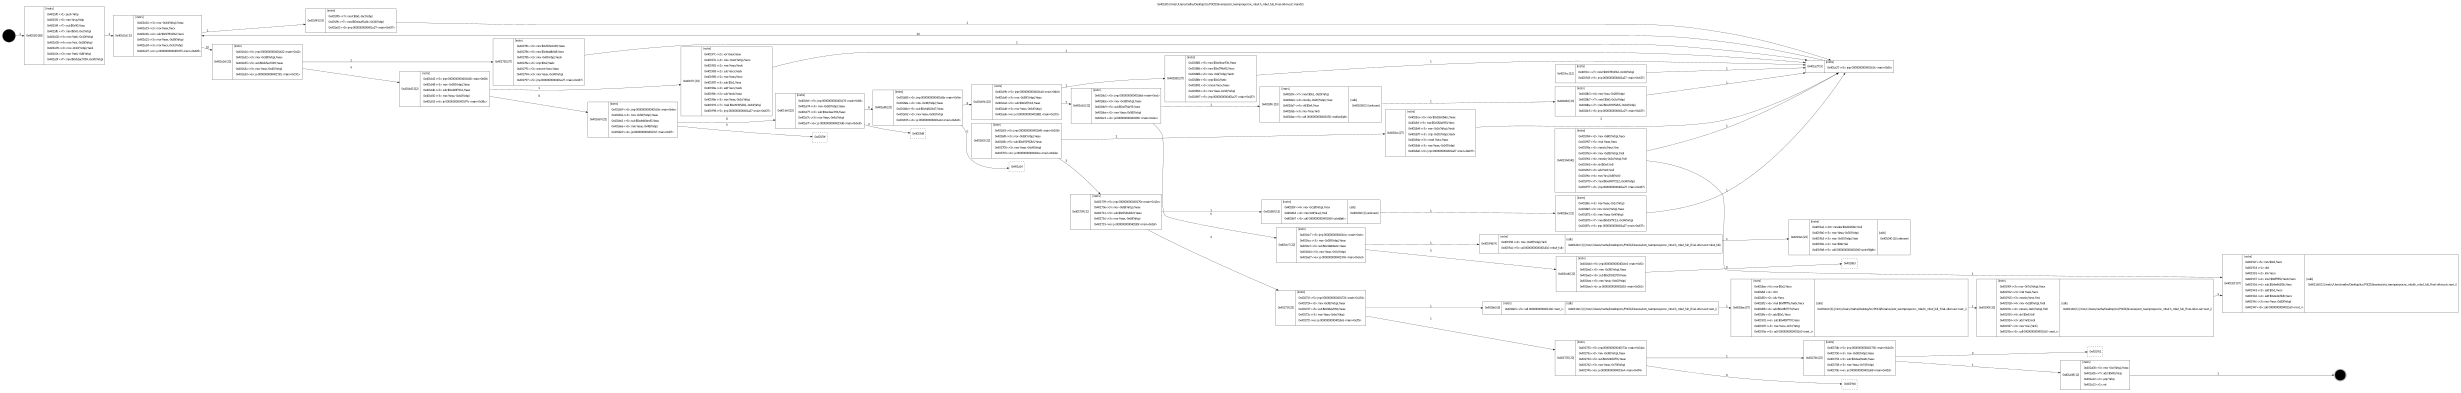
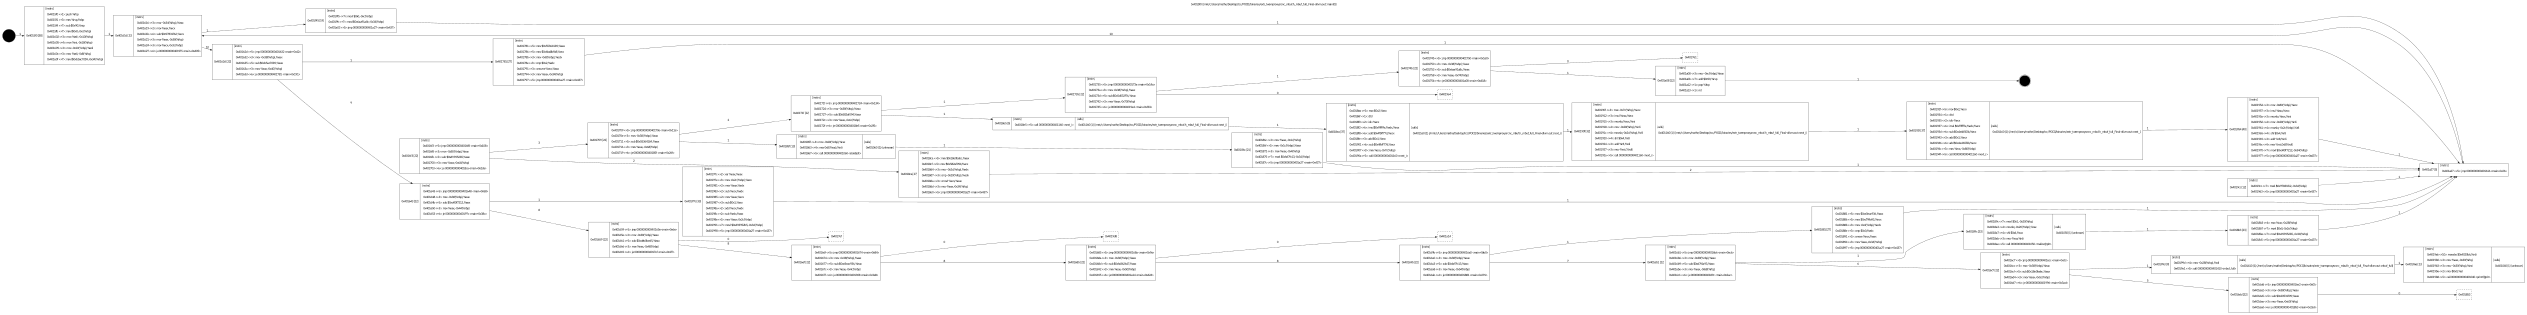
  digraph {
    fontname="IBM Plex Sans"
    label="0x4015f0 (/mnt/c/Users/mathe/Desktop/tcc/POCII/binaries/extr_twemproxysrcnc_mbuf.h_mbuf_full_Final-ollvm.out::main(0))"
    labelloc=t
    rankdir=LR
    node [fontname="IBM Plex Sans" shape=record]
    edge [fontname="IBM Plex Sans"]
    Entry [fillcolor=black height=0.3 shape=circle style=filled width=0.3]
    n2 [label="{\n     0x4015f0 [38]\l\n     | [instrs]\l\n     &nbsp;&nbsp;0x4015f0 \<+1\>: push %rbp\l\n     &nbsp;&nbsp;0x4015f1 \<+3\>: mov %rsp,%rbp\l\n     &nbsp;&nbsp;0x4015f4 \<+7\>: sub $0x90,%rsp\l\n     &nbsp;&nbsp;0x4015fb \<+7\>: movl $0x0,-0xc(%rbp)\l\n     &nbsp;&nbsp;0x401602 \<+3\>: mov %edi,-0x10(%rbp)\l\n     &nbsp;&nbsp;0x401605 \<+4\>: mov %rsi,-0x18(%rbp)\l\n     &nbsp;&nbsp;0x401609 \<+3\>: mov -0x10(%rbp),%edi\l\n     &nbsp;&nbsp;0x40160c \<+3\>: mov %edi,-0x8(%rbp)\l\n     &nbsp;&nbsp;0x40160f \<+7\>: movl $0xb5ac7db9,-0x34(%rbp)\l\n  }"]
    n3 [label="{\n     0x401616 [23]\l\n     | [instrs]\l\n     &nbsp;&nbsp;0x401616 \<+3\>: mov -0x34(%rbp),%eax\l\n     &nbsp;&nbsp;0x401619 \<+2\>: mov %eax,%ecx\l\n     &nbsp;&nbsp;0x40161b \<+6\>: sub $0x97831f62,%ecx\l\n     &nbsp;&nbsp;0x401621 \<+3\>: mov %eax,-0x38(%rbp)\l\n     &nbsp;&nbsp;0x401624 \<+3\>: mov %ecx,-0x3c(%rbp)\l\n     &nbsp;&nbsp;0x401627 \<+6\>: je 00000000004019f5 \<main+0x405\>\l\n  }"]
    n4 [label="{\n     0x4019f5 [19]\l\n     | [instrs]\l\n     &nbsp;&nbsp;0x4019f5 \<+7\>: movl $0x0,-0xc(%rbp)\l\n     &nbsp;&nbsp;0x4019fc \<+7\>: movl $0x6aa91a8c,-0x34(%rbp)\l\n     &nbsp;&nbsp;0x401a03 \<+5\>: jmp 0000000000401a27 \<main+0x437\>\l\n  }"]
    n5 [label="{\n     0x40162d [22]\l\n     | [instrs]\l\n     &nbsp;&nbsp;0x40162d \<+5\>: jmp 0000000000401632 \<main+0x42\>\l\n     &nbsp;&nbsp;0x401632 \<+3\>: mov -0x38(%rbp),%eax\l\n     &nbsp;&nbsp;0x401635 \<+5\>: sub $0xb5ac7db9,%eax\l\n     &nbsp;&nbsp;0x40163a \<+3\>: mov %eax,-0x40(%rbp)\l\n     &nbsp;&nbsp;0x40163d \<+6\>: je 0000000000401781 \<main+0x191\>\l\n  }"]
    n6 [label="{\n     0x401a27 [5]\l\n     | [instrs]\l\n     &nbsp;&nbsp;0x401a27 \<+5\>: jmp 0000000000401616 \<main+0x26\>\l\n  }"]
    n7 [label="{\n     0x401781 [27]\l\n     | [instrs]\l\n     &nbsp;&nbsp;0x401781 \<+5\>: mov $0x553641b9,%eax\l\n     &nbsp;&nbsp;0x401786 \<+5\>: mov $0x6ba8bfb8,%ecx\l\n     &nbsp;&nbsp;0x40178b \<+3\>: mov -0x8(%rbp),%edx\l\n     &nbsp;&nbsp;0x40178e \<+3\>: cmp $0x2,%edx\l\n     &nbsp;&nbsp;0x401791 \<+3\>: cmovne %ecx,%eax\l\n     &nbsp;&nbsp;0x401794 \<+3\>: mov %eax,-0x34(%rbp)\l\n     &nbsp;&nbsp;0x401797 \<+5\>: jmp 0000000000401a27 \<main+0x437\>\l\n  }"]
    n8 [label="{\n     0x401643 [22]\l\n     | [instrs]\l\n     &nbsp;&nbsp;0x401643 \<+5\>: jmp 0000000000401648 \<main+0x58\>\l\n     &nbsp;&nbsp;0x401648 \<+3\>: mov -0x38(%rbp),%eax\l\n     &nbsp;&nbsp;0x40164b \<+5\>: sub $0xd40f7212,%eax\l\n     &nbsp;&nbsp;0x401650 \<+3\>: mov %eax,-0x44(%rbp)\l\n     &nbsp;&nbsp;0x401653 \<+6\>: je 000000000040197c \<main+0x38c\>\l\n  }"]
    n9 [label="{\n     0x40197c [33]\l\n     | [instrs]\l\n     &nbsp;&nbsp;0x40197c \<+2\>: xor %eax,%eax\l\n     &nbsp;&nbsp;0x40197e \<+3\>: mov -0x2c(%rbp),%ecx\l\n     &nbsp;&nbsp;0x401981 \<+2\>: mov %eax,%edx\l\n     &nbsp;&nbsp;0x401983 \<+2\>: sub %ecx,%edx\l\n     &nbsp;&nbsp;0x401985 \<+2\>: mov %eax,%ecx\l\n     &nbsp;&nbsp;0x401987 \<+3\>: sub $0x1,%ecx\l\n     &nbsp;&nbsp;0x40198a \<+2\>: add %ecx,%edx\l\n     &nbsp;&nbsp;0x40198c \<+2\>: sub %edx,%eax\l\n     &nbsp;&nbsp;0x40198e \<+3\>: mov %eax,-0x2c(%rbp)\l\n     &nbsp;&nbsp;0x401991 \<+7\>: movl $0x493952b5,-0x34(%rbp)\l\n     &nbsp;&nbsp;0x401998 \<+5\>: jmp 0000000000401a27 \<main+0x437\>\l\n  }"]
    n10 [label="{\n     0x401659 [22]\l\n     | [instrs]\l\n     &nbsp;&nbsp;0x401659 \<+5\>: jmp 000000000040165e \<main+0x6e\>\l\n     &nbsp;&nbsp;0x40165e \<+3\>: mov -0x38(%rbp),%eax\l\n     &nbsp;&nbsp;0x401661 \<+5\>: sub $0xdeb0bed5,%eax\l\n     &nbsp;&nbsp;0x401666 \<+3\>: mov %eax,-0x48(%rbp)\l\n     &nbsp;&nbsp;0x401669 \<+6\>: je 00000000004017ef \<main+0x1ff\>\l\n  }"]
    Exit [fillcolor=black height=0.3 peripheries=2 shape=circle style=filled width=0.3]
    n12 [label="{\n     0x4017ef\l\n  }" style=dashed]
    n13 [label="{\n     0x40166f [22]\l\n     | [instrs]\l\n     &nbsp;&nbsp;0x40166f \<+5\>: jmp 0000000000401674 \<main+0x84\>\l\n     &nbsp;&nbsp;0x401674 \<+3\>: mov -0x38(%rbp),%eax\l\n     &nbsp;&nbsp;0x401677 \<+5\>: sub $0xe3eac936,%eax\l\n     &nbsp;&nbsp;0x40167c \<+3\>: mov %eax,-0x4c(%rbp)\l\n     &nbsp;&nbsp;0x40167f \<+6\>: je 00000000004019d8 \<main+0x3e8\>\l\n  }"]
    n14 [label="{\n     0x401761\l\n  }" style=dashed]
    n15 [label="{\n     0x4019d8\l\n  }" style=dashed]
    n16 [label="{\n     0x401685 [22]\l\n     | [instrs]\l\n     &nbsp;&nbsp;0x401685 \<+5\>: jmp 000000000040168a \<main+0x9a\>\l\n     &nbsp;&nbsp;0x40168a \<+3\>: mov -0x38(%rbp),%eax\l\n     &nbsp;&nbsp;0x40168d \<+5\>: sub $0xfa862647,%eax\l\n     &nbsp;&nbsp;0x401692 \<+3\>: mov %eax,-0x50(%rbp)\l\n     &nbsp;&nbsp;0x401695 \<+6\>: je 0000000000401a14 \<main+0x424\>\l\n  }"]
    n17 [label="{\n     0x401a08 [12]\l\n     | [instrs]\l\n     &nbsp;&nbsp;0x401a08 \<+3\>: mov -0xc(%rbp),%eax\l\n     &nbsp;&nbsp;0x401a0b \<+7\>: add $0x90,%rsp\l\n     &nbsp;&nbsp;0x401a12 \<+1\>: pop %rbp\l\n     &nbsp;&nbsp;0x401a13 \<+1\>: ret\l\n  }"]
    n18 [label="{\n     0x401a14\l\n  }" style=dashed]
    n19 [label="{\n     0x40169b [22]\l\n     | [instrs]\l\n     &nbsp;&nbsp;0x40169b \<+5\>: jmp 00000000004016a0 \<main+0xb0\>\l\n     &nbsp;&nbsp;0x4016a0 \<+3\>: mov -0x38(%rbp),%eax\l\n     &nbsp;&nbsp;0x4016a3 \<+5\>: sub $0xfaf7fc13,%eax\l\n     &nbsp;&nbsp;0x4016a8 \<+3\>: mov %eax,-0x54(%rbp)\l\n     &nbsp;&nbsp;0x4016ab \<+6\>: je 0000000000401881 \<main+0x291\>\l\n  }"]
    n20 [label="{\n     0x40174b [22]\l\n     | [instrs]\l\n     &nbsp;&nbsp;0x40174b \<+5\>: jmp 0000000000401750 \<main+0x160\>\l\n     &nbsp;&nbsp;0x401750 \<+3\>: mov -0x38(%rbp),%eax\l\n     &nbsp;&nbsp;0x401753 \<+5\>: sub $0x6aa91a8c,%eax\l\n     &nbsp;&nbsp;0x401758 \<+3\>: mov %eax,-0x74(%rbp)\l\n     &nbsp;&nbsp;0x40175b \<+6\>: je 0000000000401a08 \<main+0x418\>\l\n  }"]
    n21 [label="{\n     0x401881 [27]\l\n     | [instrs]\l\n     &nbsp;&nbsp;0x401881 \<+5\>: mov $0xe3eac936,%eax\l\n     &nbsp;&nbsp;0x401886 \<+5\>: mov $0xd7f4a93,%ecx\l\n     &nbsp;&nbsp;0x40188b \<+3\>: mov -0x4(%rbp),%edx\l\n     &nbsp;&nbsp;0x40188e \<+3\>: cmp $0x0,%edx\l\n     &nbsp;&nbsp;0x401891 \<+3\>: cmove %ecx,%eax\l\n     &nbsp;&nbsp;0x401894 \<+3\>: mov %eax,-0x34(%rbp)\l\n     &nbsp;&nbsp;0x401897 \<+5\>: jmp 0000000000401a27 \<main+0x437\>\l\n  }"]
    n22 [label="{\n     0x4016b1 [22]\l\n     | [instrs]\l\n     &nbsp;&nbsp;0x4016b1 \<+5\>: jmp 00000000004016b6 \<main+0xc6\>\l\n     &nbsp;&nbsp;0x4016b6 \<+3\>: mov -0x38(%rbp),%eax\l\n     &nbsp;&nbsp;0x4016b9 \<+5\>: sub $0xd7f4a93,%eax\l\n     &nbsp;&nbsp;0x4016be \<+3\>: mov %eax,-0x58(%rbp)\l\n     &nbsp;&nbsp;0x4016c1 \<+6\>: je 000000000040189c \<main+0x2ac\>\l\n  }"]
    n23 [label="{\n     0x4019e4\l\n  }" style=dashed]
    n24 [label="{\n     0x40189c [23]\l\n     | [instrs]\l\n     &nbsp;&nbsp;0x40189c \<+7\>: movl $0x1,-0x20(%rbp)\l\n     &nbsp;&nbsp;0x4018a3 \<+4\>: movslq -0x20(%rbp),%rax\l\n     &nbsp;&nbsp;0x4018a7 \<+4\>: shl $0x4,%rax\l\n     &nbsp;&nbsp;0x4018ab \<+3\>: mov %rax,%rdi\l\n     &nbsp;&nbsp;0x4018ae \<+5\>: call 0000000000401050 \<malloc@plt\>\l\n     | [calls]\l\n     &nbsp;&nbsp;0x401050 \{1\} (unknown)\l\n  }"]
    n25 [label="{\n     0x4016c7 [22]\l\n     | [instrs]\l\n     &nbsp;&nbsp;0x4016c7 \<+5\>: jmp 00000000004016cc \<main+0xdc\>\l\n     &nbsp;&nbsp;0x4016cc \<+3\>: mov -0x38(%rbp),%eax\l\n     &nbsp;&nbsp;0x4016cf \<+5\>: sub $0x18e0bebc,%eax\l\n     &nbsp;&nbsp;0x4016d4 \<+3\>: mov %eax,-0x5c(%rbp)\l\n     &nbsp;&nbsp;0x4016d7 \<+6\>: je 000000000040199d \<main+0x3ad\>\l\n  }"]
    n26 [label="{\n     0x4019cc [12]\l\n     | [instrs]\l\n     &nbsp;&nbsp;0x4019cc \<+7\>: movl $0x97831f62,-0x34(%rbp)\l\n     &nbsp;&nbsp;0x4019d3 \<+5\>: jmp 0000000000401a27 \<main+0x437\>\l\n  }"]
    n27 [label="{\n     0x4018b3 [23]\l\n     | [instrs]\l\n     &nbsp;&nbsp;0x4018b3 \<+4\>: mov %rax,-0x28(%rbp)\l\n     &nbsp;&nbsp;0x4018b7 \<+7\>: movl $0x0,-0x2c(%rbp)\l\n     &nbsp;&nbsp;0x4018be \<+7\>: movl $0x493952b5,-0x34(%rbp)\l\n     &nbsp;&nbsp;0x4018c5 \<+5\>: jmp 0000000000401a27 \<main+0x437\>\l\n  }"]
    n28 [label="{\n     0x40199d [9]\l\n     | [instrs]\l\n     &nbsp;&nbsp;0x40199d \<+4\>: mov -0x28(%rbp),%rdi\l\n     &nbsp;&nbsp;0x4019a1 \<+5\>: call 0000000000401410 \<mbuf_full\>\l\n     | [calls]\l\n     &nbsp;&nbsp;0x401410 \{1\} (/mnt/c/Users/mathe/Desktop/tcc/POCII/binaries/extr_twemproxysrcnc_mbuf.h_mbuf_full_Final-ollvm.out::mbuf_full)\l\n  }"]
    n29 [label="{\n     0x4016dd [22]\l\n     | [instrs]\l\n     &nbsp;&nbsp;0x4016dd \<+5\>: jmp 00000000004016e2 \<main+0xf2\>\l\n     &nbsp;&nbsp;0x4016e2 \<+3\>: mov -0x38(%rbp),%eax\l\n     &nbsp;&nbsp;0x4016e5 \<+5\>: sub $0x20531f09,%eax\l\n     &nbsp;&nbsp;0x4016ea \<+3\>: mov %eax,-0x60(%rbp)\l\n     &nbsp;&nbsp;0x4016ed \<+6\>: je 0000000000401853 \<main+0x263\>\l\n  }"]
    n30 [label="{\n     0x4019a6 [23]\l\n     | [instrs]\l\n     &nbsp;&nbsp;0x4019a6 \<+10\>: movabs $0x4020b6,%rdi\l\n     &nbsp;&nbsp;0x4019b0 \<+3\>: mov %eax,-0x30(%rbp)\l\n     &nbsp;&nbsp;0x4019b3 \<+3\>: mov -0x30(%rbp),%esi\l\n     &nbsp;&nbsp;0x4019b6 \<+2\>: mov $0x0,%al\l\n     &nbsp;&nbsp;0x4019b8 \<+5\>: call 0000000000401040 \<printf@plt\>\l\n     | [calls]\l\n     &nbsp;&nbsp;0x401040 \{1\} (unknown)\l\n  }"]
    n31 [label="{\n     0x401853\l\n  }" style=dashed]
    n32 [label="{\n     0x4016f3 [22]\l\n     | [instrs]\l\n     &nbsp;&nbsp;0x4016f3 \<+5\>: jmp 00000000004016f8 \<main+0x108\>\l\n     &nbsp;&nbsp;0x4016f8 \<+3\>: mov -0x38(%rbp),%eax\l\n     &nbsp;&nbsp;0x4016fb \<+5\>: sub $0x493952b5,%eax\l\n     &nbsp;&nbsp;0x401700 \<+3\>: mov %eax,-0x64(%rbp)\l\n     &nbsp;&nbsp;0x401703 \<+6\>: je 00000000004018ca \<main+0x2da\>\l\n  }"]
    n33 [label="{\n     0x4018ca [27]\l\n     | [instrs]\l\n     &nbsp;&nbsp;0x4018ca \<+5\>: mov $0x18e0bebc,%eax\l\n     &nbsp;&nbsp;0x4018cf \<+5\>: mov $0x582af094,%ecx\l\n     &nbsp;&nbsp;0x4018d4 \<+3\>: mov -0x2c(%rbp),%edx\l\n     &nbsp;&nbsp;0x4018d7 \<+3\>: cmp -0x20(%rbp),%edx\l\n     &nbsp;&nbsp;0x4018da \<+3\>: cmovl %ecx,%eax\l\n     &nbsp;&nbsp;0x4018dd \<+3\>: mov %eax,-0x34(%rbp)\l\n     &nbsp;&nbsp;0x4018e0 \<+5\>: jmp 0000000000401a27 \<main+0x437\>\l\n  }"]
    n34 [label="{\n     0x401709 [22]\l\n     | [instrs]\l\n     &nbsp;&nbsp;0x401709 \<+5\>: jmp 000000000040170e \<main+0x11e\>\l\n     &nbsp;&nbsp;0x40170e \<+3\>: mov -0x38(%rbp),%eax\l\n     &nbsp;&nbsp;0x401711 \<+5\>: sub $0x553641b9,%eax\l\n     &nbsp;&nbsp;0x401716 \<+3\>: mov %eax,-0x68(%rbp)\l\n     &nbsp;&nbsp;0x401719 \<+6\>: je 000000000040185f \<main+0x26f\>\l\n  }"]
    n35 [label="{\n     0x401954 [40]\l\n     | [instrs]\l\n     &nbsp;&nbsp;0x401954 \<+3\>: mov -0x80(%rbp),%ecx\l\n     &nbsp;&nbsp;0x401957 \<+3\>: imul %eax,%ecx\l\n     &nbsp;&nbsp;0x40195a \<+3\>: movslq %ecx,%rsi\l\n     &nbsp;&nbsp;0x40195d \<+4\>: mov -0x28(%rbp),%rdi\l\n     &nbsp;&nbsp;0x401961 \<+4\>: movslq -0x2c(%rbp),%r8\l\n     &nbsp;&nbsp;0x401965 \<+4\>: shl $0x4,%r8\l\n     &nbsp;&nbsp;0x401969 \<+3\>: add %r8,%rdi\l\n     &nbsp;&nbsp;0x40196c \<+4\>: mov %rsi,0x8(%rdi)\l\n     &nbsp;&nbsp;0x401970 \<+7\>: movl $0xd40f7212,-0x34(%rbp)\l\n     &nbsp;&nbsp;0x401977 \<+5\>: jmp 0000000000401a27 \<main+0x437\>\l\n  }"]
    n36 [label="{\n     0x40185f [13]\l\n     | [instrs]\l\n     &nbsp;&nbsp;0x40185f \<+4\>: mov -0x18(%rbp),%rax\l\n     &nbsp;&nbsp;0x401863 \<+4\>: mov 0x8(%rax),%rdi\l\n     &nbsp;&nbsp;0x401867 \<+5\>: call 0000000000401060 \<atoi@plt\>\l\n     | [calls]\l\n     &nbsp;&nbsp;0x401060 \{1\} (unknown)\l\n  }"]
    n37 [label="{\n     0x40171f [22]\l\n     | [instrs]\l\n     &nbsp;&nbsp;0x40171f \<+5\>: jmp 0000000000401724 \<main+0x134\>\l\n     &nbsp;&nbsp;0x401724 \<+3\>: mov -0x38(%rbp),%eax\l\n     &nbsp;&nbsp;0x401727 \<+5\>: sub $0x582af094,%eax\l\n     &nbsp;&nbsp;0x40172c \<+3\>: mov %eax,-0x6c(%rbp)\l\n     &nbsp;&nbsp;0x40172f \<+6\>: je 00000000004018e5 \<main+0x2f5\>\l\n  }"]
    n38 [label="{\n     0x40192f [37]\l\n     | [instrs]\l\n     &nbsp;&nbsp;0x40192f \<+5\>: mov $0x2,%ecx\l\n     &nbsp;&nbsp;0x401934 \<+1\>: cltd\l\n     &nbsp;&nbsp;0x401935 \<+2\>: idiv %ecx\l\n     &nbsp;&nbsp;0x401937 \<+6\>: imul $0xfffffffe,%edx,%ecx\l\n     &nbsp;&nbsp;0x40193d \<+6\>: sub $0x4e465f2b,%ecx\l\n     &nbsp;&nbsp;0x401943 \<+3\>: add $0x1,%ecx\l\n     &nbsp;&nbsp;0x401946 \<+6\>: add $0x4e465f2b,%ecx\l\n     &nbsp;&nbsp;0x40194c \<+3\>: mov %ecx,-0x80(%rbp)\l\n     &nbsp;&nbsp;0x40194f \<+5\>: call 0000000000401160 \<next_i\>\l\n     | [calls]\l\n     &nbsp;&nbsp;0x401160 \{1\} (/mnt/c/Users/mathe/Desktop/tcc/POCII/binaries/extr_twemproxysrcnc_mbuf.h_mbuf_full_Final-ollvm.out::next_i)\l\n  }"]
    n39 [label="{\n     0x40186c [21]\l\n     | [instrs]\l\n     &nbsp;&nbsp;0x40186c \<+3\>: mov %eax,-0x1c(%rbp)\l\n     &nbsp;&nbsp;0x40186f \<+3\>: mov -0x1c(%rbp),%eax\l\n     &nbsp;&nbsp;0x401872 \<+3\>: mov %eax,-0x4(%rbp)\l\n     &nbsp;&nbsp;0x401875 \<+7\>: movl $0xfaf7fc13,-0x34(%rbp)\l\n     &nbsp;&nbsp;0x40187c \<+5\>: jmp 0000000000401a27 \<main+0x437\>\l\n  }"]
    n40 [label="{\n     0x4018e5 [5]\l\n     | [instrs]\l\n     &nbsp;&nbsp;0x4018e5 \<+5\>: call 0000000000401160 \<next_i\>\l\n     | [calls]\l\n     &nbsp;&nbsp;0x401160 \{1\} (/mnt/c/Users/mathe/Desktop/tcc/POCII/binaries/extr_twemproxysrcnc_mbuf.h_mbuf_full_Final-ollvm.out::next_i)\l\n  }"]
    n41 [label="{\n     0x401735 [22]\l\n     | [instrs]\l\n     &nbsp;&nbsp;0x401735 \<+5\>: jmp 000000000040173a \<main+0x14a\>\l\n     &nbsp;&nbsp;0x40173a \<+3\>: mov -0x38(%rbp),%eax\l\n     &nbsp;&nbsp;0x40173d \<+5\>: sub $0x5d032f76,%eax\l\n     &nbsp;&nbsp;0x401742 \<+3\>: mov %eax,-0x70(%rbp)\l\n     &nbsp;&nbsp;0x401745 \<+6\>: je 00000000004019e4 \<main+0x3f4\>\l\n  }"]
    n42 [label="{\n     0x40190f [32]\l\n     | [instrs]\l\n     &nbsp;&nbsp;0x40190f \<+3\>: mov -0x7c(%rbp),%ecx\l\n     &nbsp;&nbsp;0x401912 \<+3\>: imul %eax,%ecx\l\n     &nbsp;&nbsp;0x401915 \<+3\>: movslq %ecx,%rsi\l\n     &nbsp;&nbsp;0x401918 \<+4\>: mov -0x28(%rbp),%rdi\l\n     &nbsp;&nbsp;0x40191c \<+4\>: movslq -0x2c(%rbp),%r8\l\n     &nbsp;&nbsp;0x401920 \<+4\>: shl $0x4,%r8\l\n     &nbsp;&nbsp;0x401924 \<+3\>: add %r8,%rdi\l\n     &nbsp;&nbsp;0x401927 \<+3\>: mov %rsi,(%rdi)\l\n     &nbsp;&nbsp;0x40192a \<+5\>: call 0000000000401160 \<next_i\>\l\n     | [calls]\l\n     &nbsp;&nbsp;0x401160 \{1\} (/mnt/c/Users/mathe/Desktop/tcc/POCII/binaries/extr_twemproxysrcnc_mbuf.h_mbuf_full_Final-ollvm.out::next_i)\l\n  }"]
    n43 [label="{\n     0x4018ea [37]\l\n     | [instrs]\l\n     &nbsp;&nbsp;0x4018ea \<+5\>: mov $0x2,%ecx\l\n     &nbsp;&nbsp;0x4018ef \<+1\>: cltd\l\n     &nbsp;&nbsp;0x4018f0 \<+2\>: idiv %ecx\l\n     &nbsp;&nbsp;0x4018f2 \<+6\>: imul $0xfffffffe,%edx,%ecx\l\n     &nbsp;&nbsp;0x4018f8 \<+6\>: add $0x4fbff77d,%ecx\l\n     &nbsp;&nbsp;0x4018fe \<+3\>: add $0x1,%ecx\l\n     &nbsp;&nbsp;0x401901 \<+6\>: sub $0x4fbff77d,%ecx\l\n     &nbsp;&nbsp;0x401907 \<+3\>: mov %ecx,-0x7c(%rbp)\l\n     &nbsp;&nbsp;0x40190a \<+5\>: call 0000000000401160 \<next_i\>\l\n     | [calls]\l\n     &nbsp;&nbsp;0x401160 \{1\} (/mnt/c/Users/mathe/Desktop/tcc/POCII/binaries/extr_twemproxysrcnc_mbuf.h_mbuf_full_Final-ollvm.out::next_i)\l\n  }"]
    Entry -> n2 [label=" 1"]
    n2 -> n3 [label=" 1"]
    n3 -> n4 [label=" 1"]
    n3 -> n5 [label=" 10"]
    n4 -> n6 [label=" 1"]
    n5 -> n7 [label=" 1"]
    n5 -> n8 [label=" 9"]
    n6 -> n3 [label=" 10"]
    n7 -> n6 [label=" 1"]
    n8 -> n9 [label=" 1"]
    n8 -> n10 [label=" 8"]
    n9 -> n6 [label=" 1"]
    n10 -> n12 [label=" 0"]
    n10 -> n13 [label=" 8"]
    n13 -> n15 [label=" 0"]
    n13 -> n16 [label=" 8"]
    n16 -> n18 [label=" 0"]
    n16 -> n19 [label=" 8"]
    n17 -> Exit [label=" 1"]
    n19 -> n21 [label=" 1"]
    n19 -> n22 [label=" 7"]
    n20 -> n14 [label=" 0"]
    n20 -> n17 [label=" 1"]
    n21 -> n6 [label=" 1"]
    n22 -> n24 [label=" 1"]
    n22 -> n25 [label=" 6"]
    n24 -> n27 [label=" 1"]
    n25 -> n28 [label=" 1"]
    n25 -> n29 [label=" 5"]
    n26 -> n6 [label=" 1"]
    n27 -> n6 [label=" 1"]
    n28 -> n30 [label=" 1"]
    n29 -> n31 [label=" 0"]
    n32 -> n33 [label=" 2"]
    n32 -> n34 [label=" 3"]
    n33 -> n6 [label=" 2"]
    n34 -> n36 [label=" 1"]
    n34 -> n37 [label=" 2"]
    n35 -> n6 [label=" 1"]
    n36 -> n39 [label=" 1"]
    n37 -> n40 [label=" 1"]
    n37 -> n41 [label=" 1"]
-   n35 -> n38 [label=" 1"]
+   n38 -> n35 [label=" 1"]
    n39 -> n6 [label=" 1"]
    n40 -> n43 [label=" 1"]
    n41 -> n20 [label=" 1"]
    n41 -> n23 [label=" 0"]
    n42 -> n38 [label=" 1"]
    n43 -> n42 [label=" 1"]
  }
